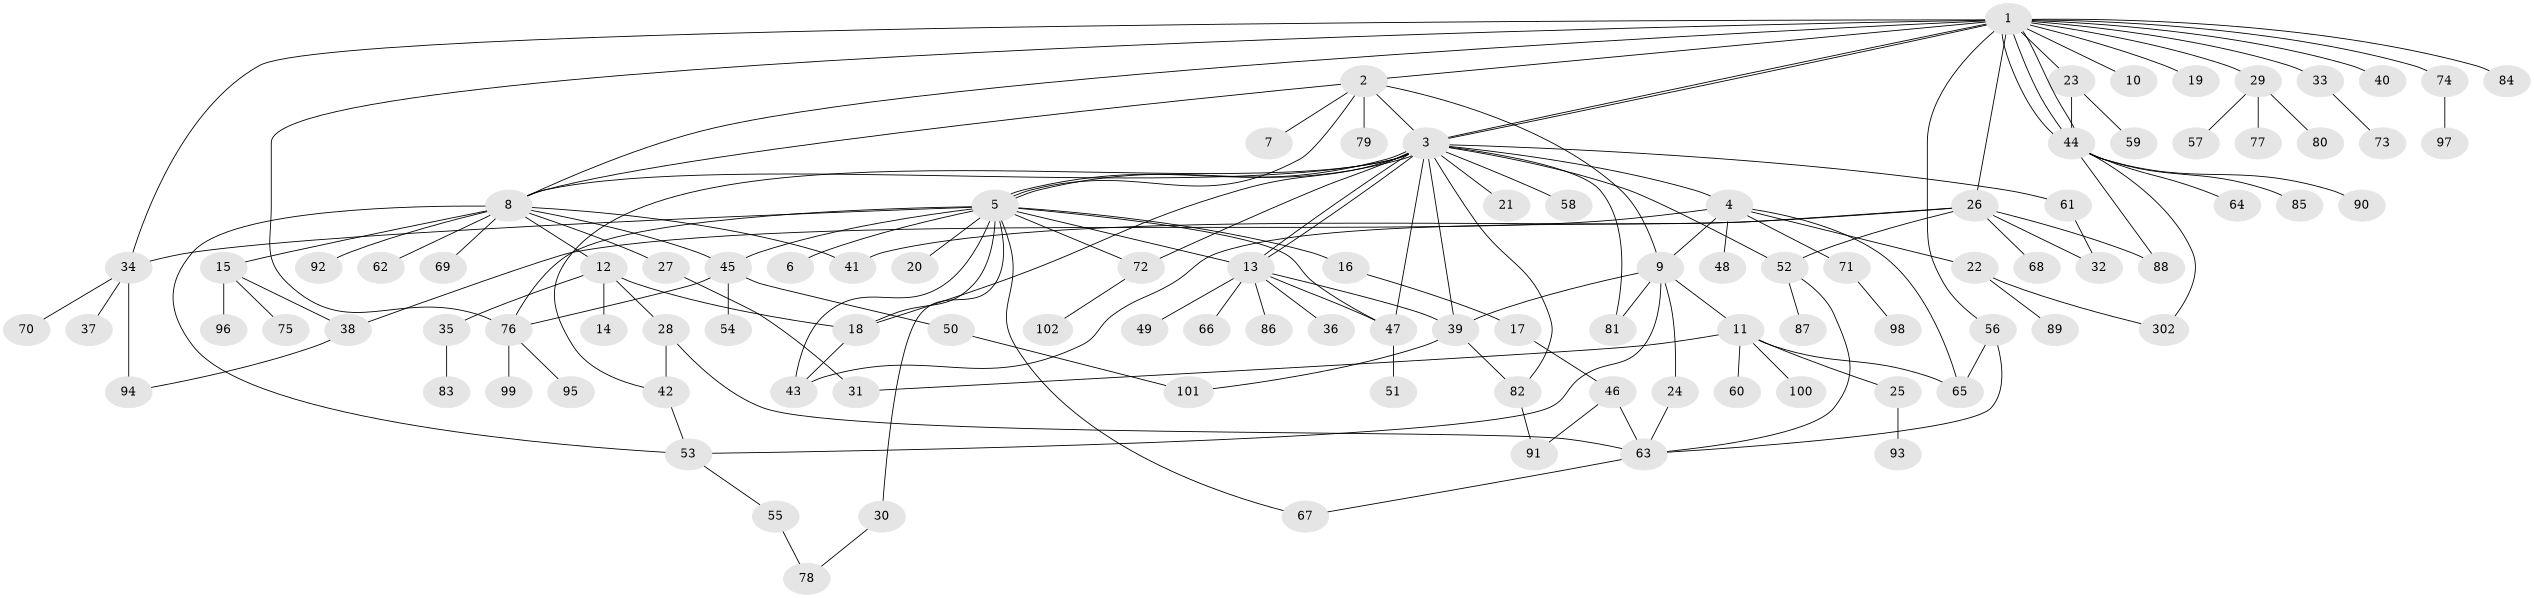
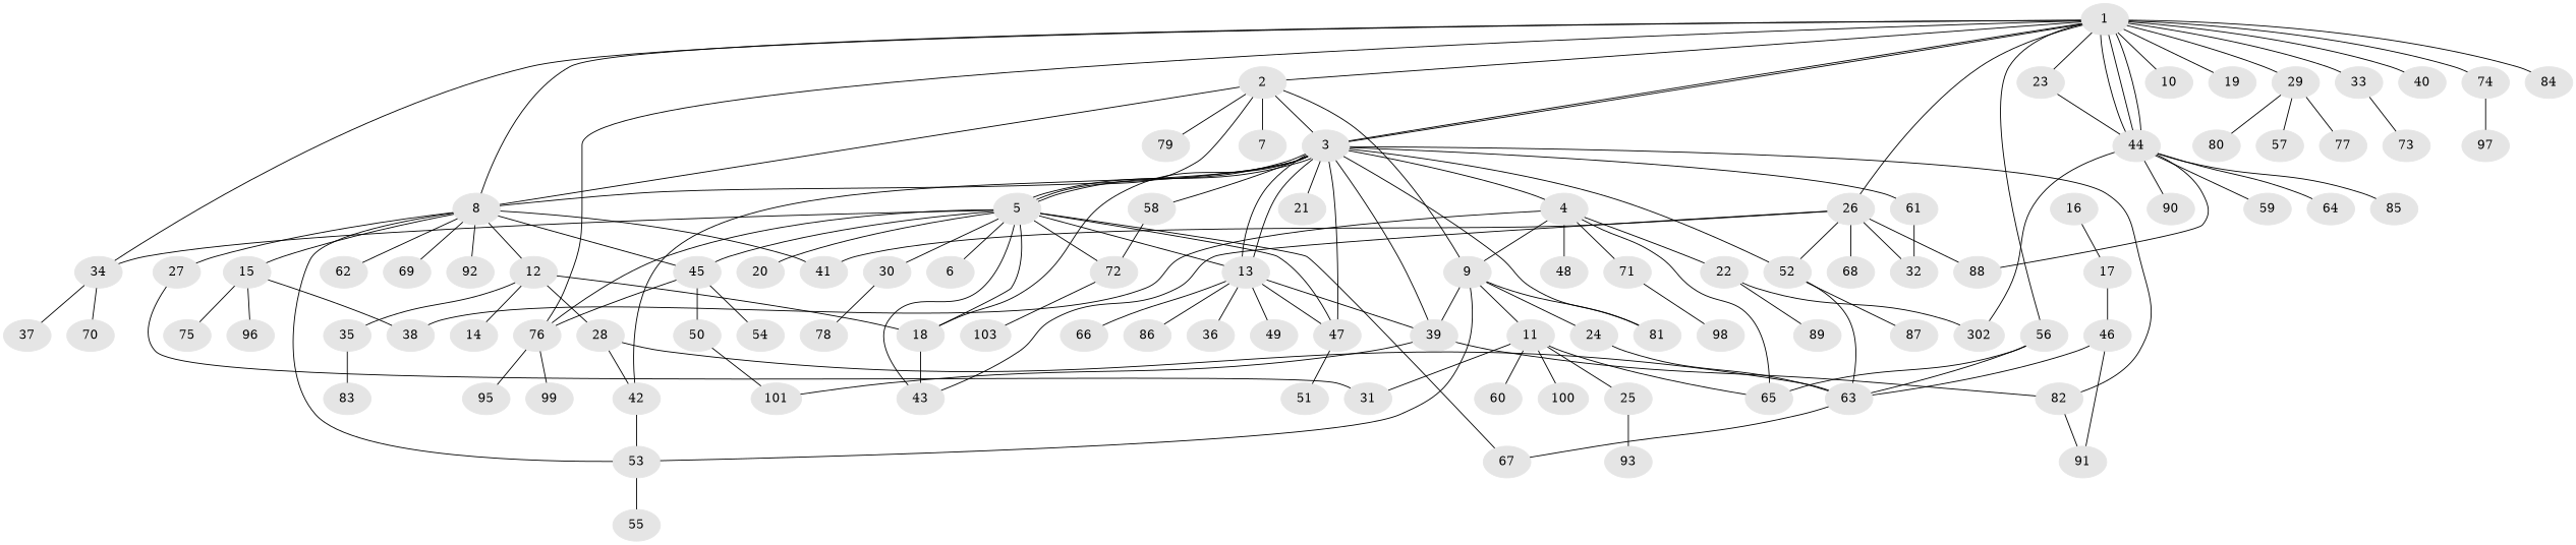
  graph {
    fontname="DejaVu Serif"
    node [color=gray90 fontname="DejaVu Serif" style=filled]
    edge [fontname="DejaVu Serif"]
    1
    2
    3
    8
    10
    19
    23
    26
    29
    33
    34
    40
    44
    56
    74
    76
    84
    5
    7
    9
    79
    4
    13
    18
    21
    39
    42
    47
    52
    58
    61
    72
    81
    82
    45
    12
    15
    27
    41
    53
    62
    69
    92
    32
    43
    68
    88
    57
    77
    80
    73
    37
    70
-   94
    n55 [label=302]
    59
    64
    85
    90
    65
    63
    97
    95
    99
    6
    16
    20
    30
    67
    11
    24
    22
    38
    48
    71
    36
    49
    66
    86
    101
    51
    87
-   103 [label=102]
+   103
    91
    89
    98
    17
    78
    50
    54
    14
    28
    35
    75
    96
    31
    55
    25
    60
    100
    93
    83
    46
    1 -- 2
    1 -- 3
    1 -- 3
    1 -- 8
    1 -- 10
    1 -- 19
    1 -- 23
    1 -- 26
    1 -- 29
    1 -- 33
    1 -- 34
    1 -- 40
    1 -- 44
    1 -- 44
    1 -- 44
    1 -- 56
    1 -- 74
    1 -- 76
    1 -- 84
    2 -- 3
    2 -- 8
    2 -- 5
    2 -- 7
    2 -- 9
    2 -- 79
    3 -- 8
    3 -- 5
    3 -- 5
    3 -- 4
    3 -- 13
    3 -- 13
    3 -- 18
    3 -- 21
    3 -- 39
    3 -- 42
    3 -- 47
    3 -- 52
    3 -- 58
    3 -- 61
-   3 -- 72
+   58 -- 72
    3 -- 81
    3 -- 82
    8 -- 45
    8 -- 12
    8 -- 15
    8 -- 27
    8 -- 41
    8 -- 53
    8 -- 62
    8 -- 69
    8 -- 92
    23 -- 44
    26 -- 52
    26 -- 41
    26 -- 32
    26 -- 43
    26 -- 68
    26 -- 88
    29 -- 57
    29 -- 77
    29 -- 80
    33 -- 73
    34 -- 37
    34 -- 70
-   34 -- 94
    44 -- 88
    44 -- n55
-   23 -- 59
+   44 -- 59
    44 -- 64
    44 -- 85
    44 -- 90
    56 -- 65
    56 -- 63
    74 -- 97
    76 -- 95
    76 -- 99
    5 -- 34
    5 -- 76
    5 -- 13
    5 -- 18
    5 -- 47
    5 -- 72
    5 -- 45
    5 -- 43
    5 -- 6
-   5 -- 16
    5 -- 20
    5 -- 30
    5 -- 67
    9 -- 39
    9 -- 81
    9 -- 53
    9 -- 11
    9 -- 24
    4 -- 9
    4 -- 65
    4 -- 22
    4 -- 38
    4 -- 48
    4 -- 71
    13 -- 39
    13 -- 47
    13 -- 36
    13 -- 49
    13 -- 66
    13 -- 86
    18 -- 43
    39 -- 82
    39 -- 101
    42 -- 53
    47 -- 51
    52 -- 63
    52 -- 87
    61 -- 32
    72 -- 103
    82 -- 91
    45 -- 76
    45 -- 50
    45 -- 54
    12 -- 18
    12 -- 14
    12 -- 28
    12 -- 35
    15 -- 38
    15 -- 75
    15 -- 96
    27 -- 31
    53 -- 55
    63 -- 67
    16 -- 17
    30 -- 78
    11 -- 65
    11 -- 31
    11 -- 25
    11 -- 60
    11 -- 100
    24 -- 63
    22 -- n55
    22 -- 89
-   38 -- 94
    71 -- 98
    17 -- 46
    50 -- 101
    28 -- 42
    28 -- 63
    35 -- 83
-   55 -- 78
    25 -- 93
    46 -- 63
    46 -- 91
  }
